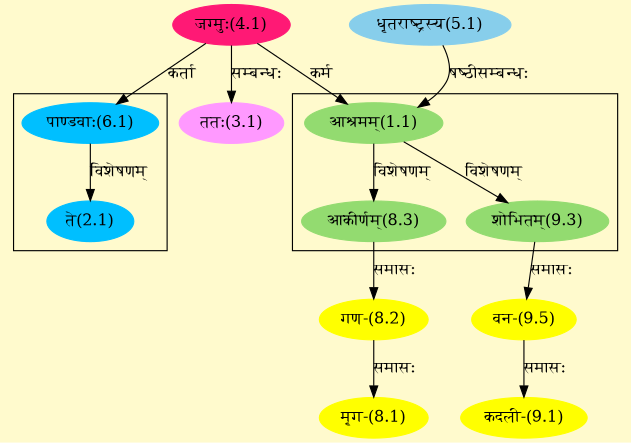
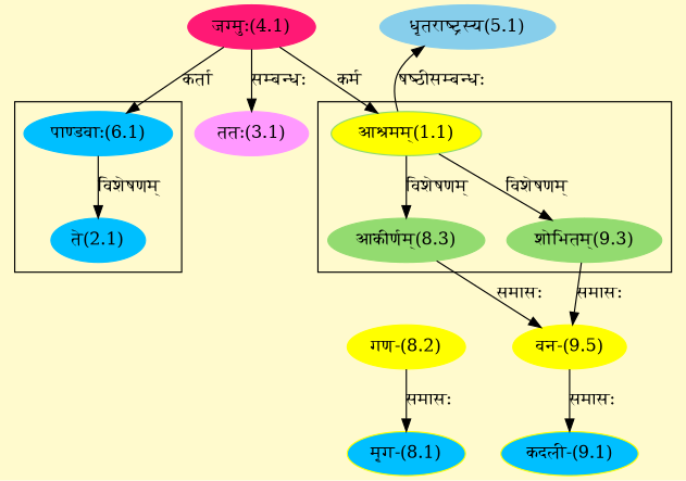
  digraph {
    bgcolor=lemonchiffon1
    compound=true
    rankdir=BT
    node [color="#FFFF00" style=filled]
    edge [dir=back]
    n1 [color="#00BFFF" label="ते(2.1)"]
    n2 [color="#00BFFF" label="पाण्डवाः(6.1)"]
-   n3 [color="#93DB70" label="आश्रमम्(1.1)"]
+   n3 [color="#93DB70" label="आश्रमम्(1.1)" fillcolor="#FFFF00"]
    n4 [color="#93DB70" label="आकीर्णम्(8.3)"]
    n5 [color="#93DB70" label="शोभितम्(9.3)"]
    n6 [color="#FF1975" label="जग्मुः(4.1)"]
    n7 [color="#FF99FF" label="ततः(3.1)"]
    n8 [color="#87CEEB" label="धृतराष्ट्रस्य(5.1)"]
-   n9 [label="मृग-(8.1)"]
+   n9 [label="मृग-(8.1)" fillcolor="#00BFFF"]
    n10 [label="गण-(8.2)"]
-   n11 [label="कदली-(9.1)"]
+   n11 [label="कदली-(9.1)" fillcolor="#00BFFF"]
    n12 [label="वन-(9.5)"]
    subgraph cluster_1 {
      n1
      n2
    }
    subgraph cluster_2 {
      n3
      n4
      n5
    }
    n1 -> n2 [label="विशेषणम्"]
    n2 -> n6 [label="कर्ता"]
    n3 -> n6 [label="कर्म"]
    n4 -> n3 [label="विशेषणम्"]
    n5 -> n3 [label="विशेषणम्"]
    n7 -> n6 [label="सम्बन्धः"]
-   n3 -> n8 [label="षष्ठीसम्बन्धः"]
+   n8 -> n3 [label="षष्ठीसम्बन्धः"]
    n9 -> n10 [label="समासः"]
-   n10 -> n4 [label="समासः"]
+   n12 -> n4 [label="समासः"]
    n11 -> n12 [label="समासः"]
    n12 -> n5 [label="समासः"]
  }
